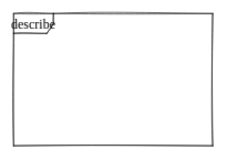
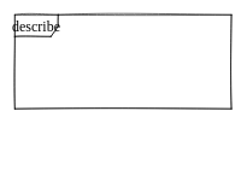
  <mxCell id="0" />
  <mxCell id="1" parent="0" />
- <mxCell id="2" value="describe" style="shape=umlFrame;whiteSpace=wrap;html=1;sketch=1;hachureGap=4;pointerEvents=0;fontFamily=Architects Daughter;fontSource=https%3A%2F%2Ffonts.googleapis.com%2Fcss%3Ffamily%3DArchitects%2BDaughter;fontSize=20;" vertex="1" parent="1"><mxGeometry x="20" y="20" width="300" height="200" as="geometry" /></mxCell>
+ <mxCell id="2" value="describe" style="shape=umlFrame;whiteSpace=wrap;html=1;sketch=1;hachureGap=4;pointerEvents=0;fontFamily=Architects Daughter;fontSource=https%3A%2F%2Ffonts.googleapis.com%2Fcss%3Ffamily%3DArchitects%2BDaughter;fontSize=20;" vertex="1" parent="1"><mxGeometry x="20" y="20" width="300" height="130" as="geometry" /></mxCell>
